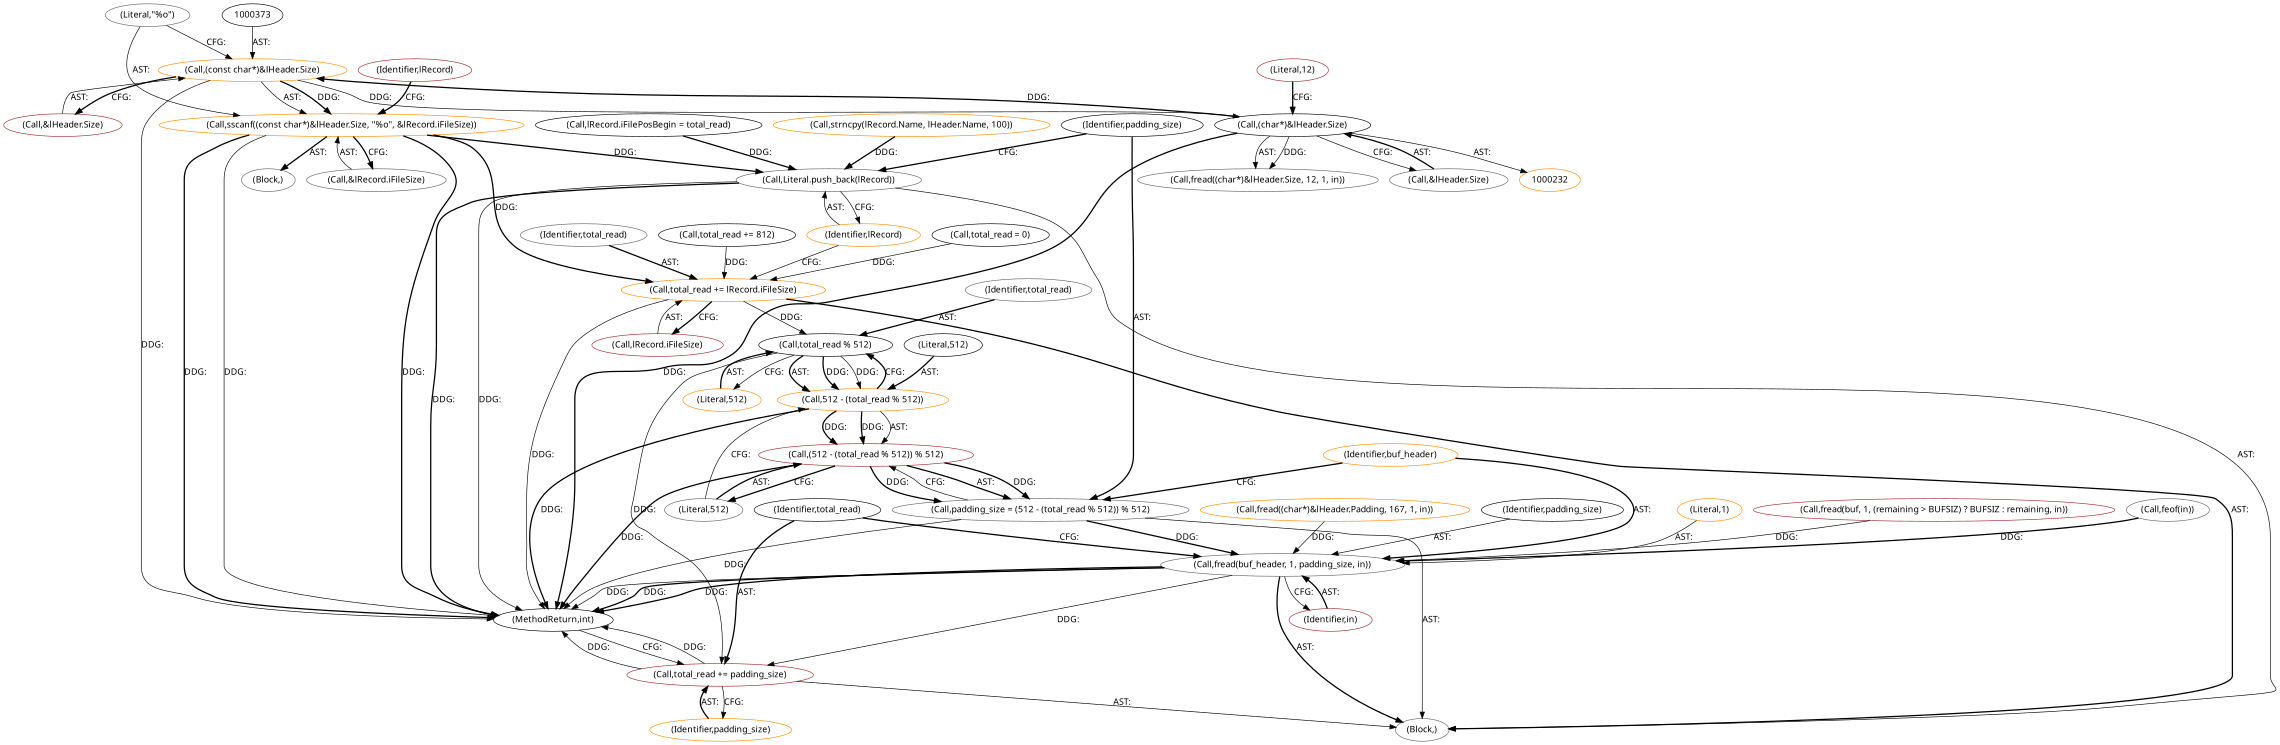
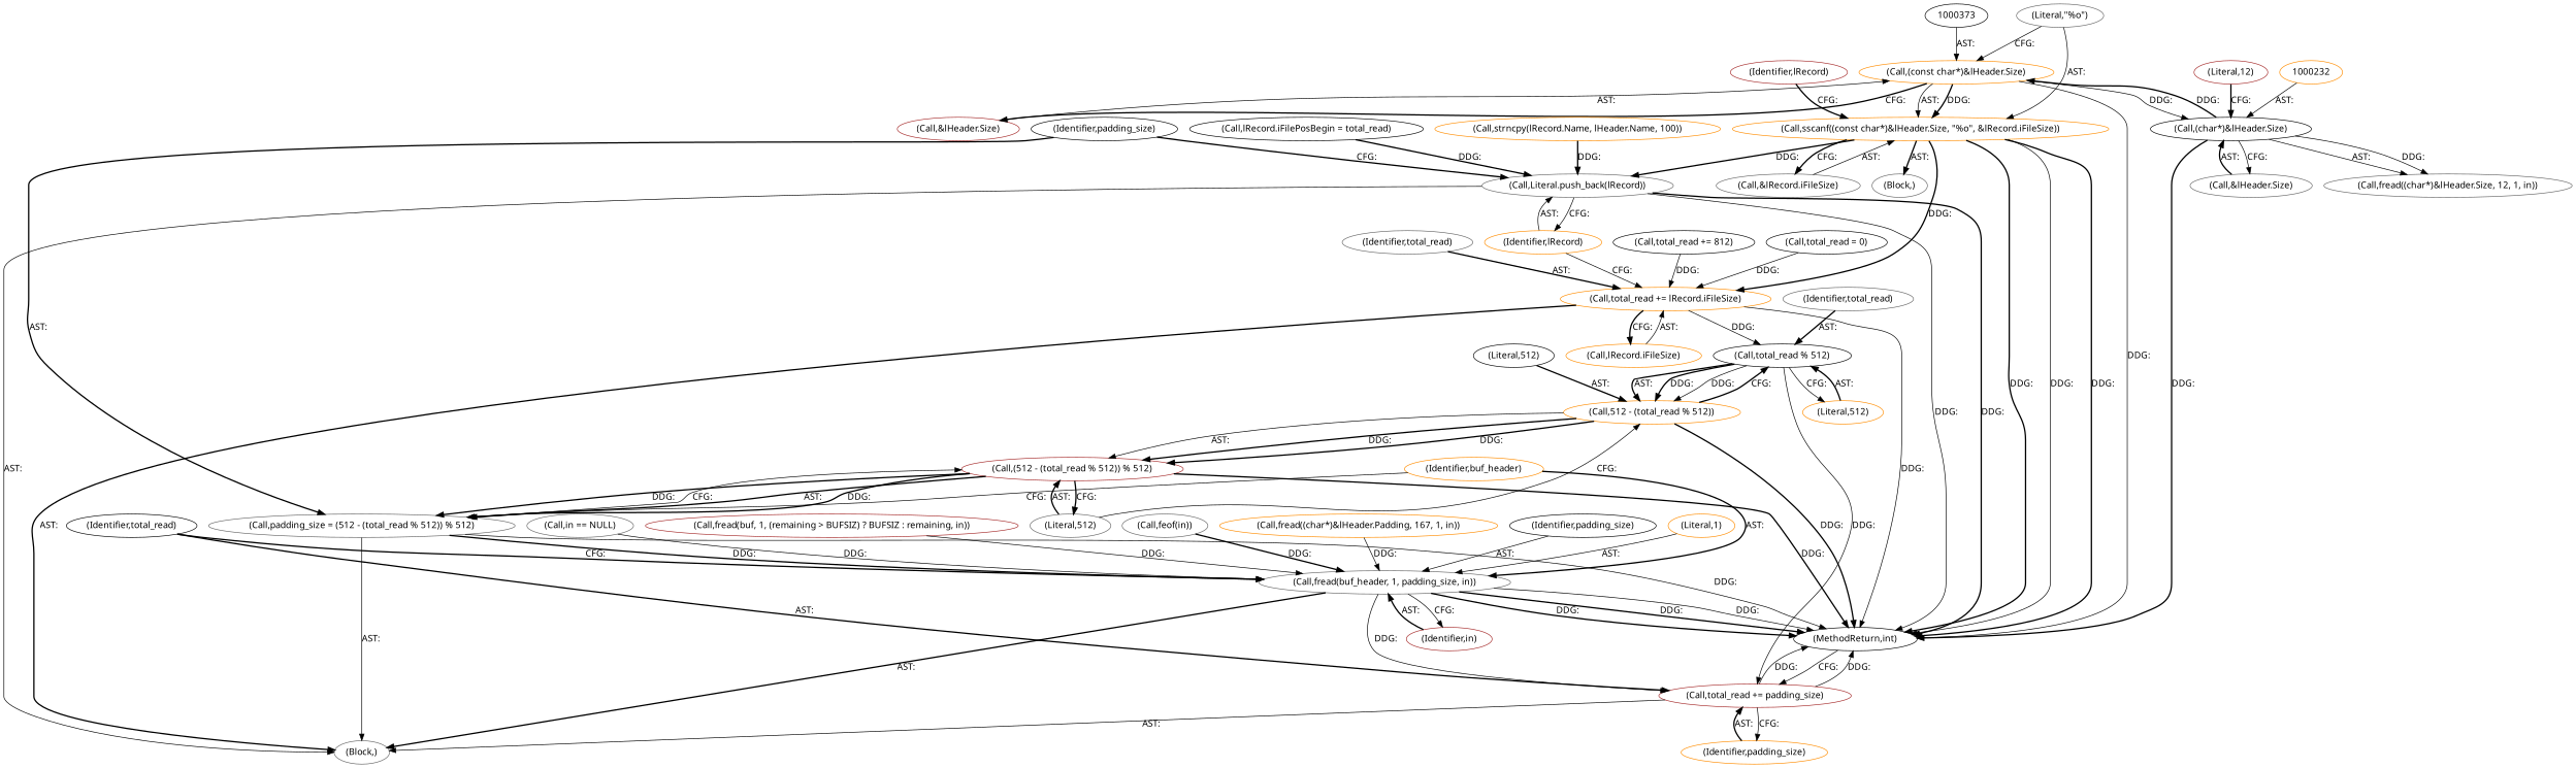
  digraph {
    fontname="Noto Sans"
    node [color=gray40 fontname="Noto Sans"]
    edge [fontname="Noto Sans" style=bold]
    n1 [color=darkorange label="(Call,sscanf((const char*)&lHeader.Size, \"%o\", &lRecord.iFileSize))"]
    n2 [color=darkorange label="(Call,total_read += lRecord.iFileSize)"]
    n3 [label="(Call,Literal.push_back(lRecord))"]
    n4 [label="(Call,&lRecord.iFileSize)"]
    n5 [color=black label="(MethodReturn,int)"]
    n6 [label="(Block,)"]
    n7 [color=black label="(Call,total_read % 512)"]
    n8 [label="(Block,)"]
-   n9 [color=brown label="(Call,lRecord.iFileSize)"]
+   n9 [color=darkorange label="(Call,lRecord.iFileSize)"]
    n10 [color=darkorange label="(Identifier,lRecord)"]
    n11 [color=brown label="(Call,total_read += padding_size)"]
    n12 [color=darkorange label="(Call,(const char*)&lHeader.Size)"]
    n13 [color=black label="(Call,(char*)&lHeader.Size)"]
    n14 [color=brown label="(Call,&lHeader.Size)"]
    n15 [label="(Call,fread((char*)&lHeader.Size, 12, 1, in))"]
    n16 [label="(Call,&lHeader.Size)"]
    n17 [color=darkorange label="(Call,512 - (total_read % 512))"]
    n18 [color=darkorange label="(Literal,512)"]
    n19 [color=brown label="(Call,(512 - (total_read % 512)) % 512)"]
    n20 [color=darkorange label="(Identifier,padding_size)"]
    n21 [label="(Call,padding_size = (512 - (total_read % 512)) % 512)"]
    n22 [label="(Literal,512)"]
    n23 [label="(Call,fread(buf_header, 1, padding_size, in))"]
    n24 [color=brown label="(Identifier,in)"]
    n25 [color=black label="(Call,lRecord.iFilePosBegin = total_read)"]
    n26 [color=black label="(Call,total_read += 812)"]
    n27 [color=darkorange label="(Call,fread((char*)&lHeader.Padding, 167, 1, in))"]
    n28 [color=darkorange label="(Call,strncpy(lRecord.Name, lHeader.Name, 100))"]
    n29 [color=black label="(Call,total_read = 0)"]
    n30 [color=black label="(Literal,512)"]
    n31 [color=black label="(Identifier,padding_size)"]
    n32 [label="(Literal,\"%o\")"]
    n33 [color=darkorange label="(Literal,1)"]
+   n34 [label="(Call,in == NULL)"]
    n35 [label="(Identifier,total_read)"]
    n36 [color=darkorange label="(Identifier,buf_header)"]
    n37 [color=brown label="(Literal,12)"]
    n38 [color=brown label="(Call,fread(buf, 1, (remaining > BUFSIZ) ? BUFSIZ : remaining, in))"]
    n39 [color=black label="(Identifier,total_read)"]
    n40 [label="(Identifier,total_read)"]
    n41 [color=black label="(Identifier,padding_size)"]
    n42 [color=brown label="(Identifier,lRecord)"]
    n43 [label="(Call,feof(in))"]
    1000373 [color=black]
    1000232 [color=darkorange]
    n1 -> n2 [label="DDG: "]
    n1 -> n3 [label="DDG: "]
    n1 -> n4 [label="CFG: "]
    n1 -> n5 [label="DDG: "]
    n1 -> n5 [label="DDG: " style=solid]
    n1 -> n5 [label="DDG: "]
    n1 -> n6 [label="AST: "]
    n2 -> n5 [label="DDG: " style=solid]
    n2 -> n7 [label="DDG: " style=solid]
    n2 -> n8 [label="AST: "]
    n2 -> n9 [label="CFG: "]
    n3 -> n5 [label="DDG: "]
    n3 -> n5 [label="DDG: " style=solid]
    n3 -> n8 [label="AST: " style=solid]
    n3 -> n10 [label="CFG: " style=solid]
    n4 -> n1 [label="AST: " style=solid]
    n5 -> n11 [label="CFG: " style=solid]
    n7 -> n11 [label="DDG: " style=solid]
    n7 -> n17 [label="AST: "]
    n7 -> n17 [label="DDG: "]
    n7 -> n17 [label="DDG: " style=solid]
    n7 -> n18 [label="CFG: " style=solid]
    n9 -> n2 [label="AST: " style=solid]
    n10 -> n2 [label="CFG: " style=solid]
    n10 -> n3 [label="AST: " style=solid]
    n11 -> n5 [label="DDG: " style=solid]
    n11 -> n5 [label="DDG: " style=solid]
    n11 -> n8 [label="AST: " style=solid]
    n11 -> n20 [label="CFG: " style=solid]
    n12 -> n1 [label="AST: " style=solid]
    n12 -> n1 [label="DDG: "]
    n12 -> n5 [label="DDG: " style=solid]
    n12 -> n13 [label="DDG: " style=solid]
    n12 -> n14 [label="CFG: "]
    n13 -> n5 [label="DDG: "]
    n13 -> n12 [label="DDG: "]
    n13 -> n15 [label="AST: " style=solid]
    n13 -> n15 [label="DDG: " style=solid]
    n13 -> n16 [label="CFG: " style=solid]
    n14 -> n12 [label="AST: " style=solid]
    n16 -> n13 [label="AST: "]
    n17 -> n5 [label="DDG: "]
    n17 -> n7 [label="CFG: "]
    n17 -> n19 [label="AST: " style=solid]
    n17 -> n19 [label="DDG: "]
    n17 -> n19 [label="DDG: "]
    n18 -> n7 [label="AST: "]
    n19 -> n5 [label="DDG: "]
    n19 -> n21 [label="AST: "]
    n19 -> n21 [label="DDG: "]
    n19 -> n21 [label="DDG: "]
    n19 -> n22 [label="CFG: "]
    n20 -> n11 [label="AST: "]
    n21 -> n5 [label="DDG: " style=solid]
    n21 -> n8 [label="AST: " style=solid]
    n21 -> n19 [label="CFG: " style=solid]
    n21 -> n23 [label="DDG: "]
    n22 -> n17 [label="CFG: " style=solid]
    n22 -> n19 [label="AST: "]
    n23 -> n5 [label="DDG: "]
    n23 -> n5 [label="DDG: " style=solid]
    n23 -> n5 [label="DDG: "]
    n23 -> n8 [label="AST: "]
    n23 -> n11 [label="DDG: " style=solid]
    n23 -> n24 [label="CFG: " style=solid]
    n24 -> n23 [label="AST: "]
    n25 -> n3 [label="DDG: "]
    n26 -> n2 [label="DDG: " style=solid]
    n27 -> n23 [label="DDG: " style=solid]
    n28 -> n3 [label="DDG: "]
    n29 -> n2 [label="DDG: " style=solid]
    n30 -> n17 [label="AST: "]
    n31 -> n23 [label="AST: " style=solid]
    n32 -> n1 [label="AST: " style=solid]
    n32 -> n12 [label="CFG: " style=solid]
    n33 -> n23 [label="AST: " style=solid]
+   n34 -> n23 [label="DDG: " style=solid]
    n35 -> n2 [label="AST: "]
-   n36 -> n21 [label="CFG: "]
+   n36 -> n21 [label="CFG: " style=solid]
    n36 -> n23 [label="AST: "]
    n37 -> n13 [label="CFG: "]
    n38 -> n23 [label="DDG: " style=solid]
    n39 -> n11 [label="AST: "]
    n39 -> n23 [label="CFG: "]
    n40 -> n7 [label="AST: "]
    n41 -> n3 [label="CFG: "]
    n41 -> n21 [label="AST: "]
    n42 -> n1 [label="CFG: "]
    n43 -> n23 [label="DDG: "]
    1000373 -> n12 [label="AST: " style=solid]
-   n13 -> 1000232 [label="AST: " style=solid]
+   1000232 -> n13 [label="AST: " style=solid]
  }
